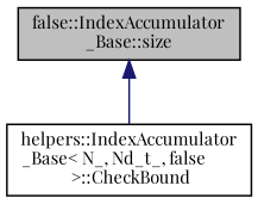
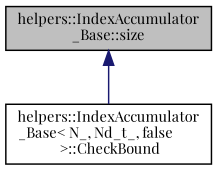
  digraph {
    rankdir=TB
    fontname="Playfair Display"
    node [color=black fontname="Playfair Display" fontsize=10 shape=record style=filled]
-   n1 [fillcolor=grey75 fontcolor=black height=0.2 label="false::IndexAccumulator\l_Base::size" width=0.4]
+   n1 [fillcolor=grey75 fontcolor=black height=0.2 label="helpers::IndexAccumulator\l_Base::size" width=0.4]
    n2 [fillcolor=white height=0.2 label="helpers::IndexAccumulator\l_Base\< N_, Nd_t_, false\l \>::CheckBound" width=0.4]
    n1 -> n2 [color=midnightblue dir=back fontname="Playfair Display" fontsize=10 labelfontname=Helvetica labelfontsize=10 style=solid]
  }
